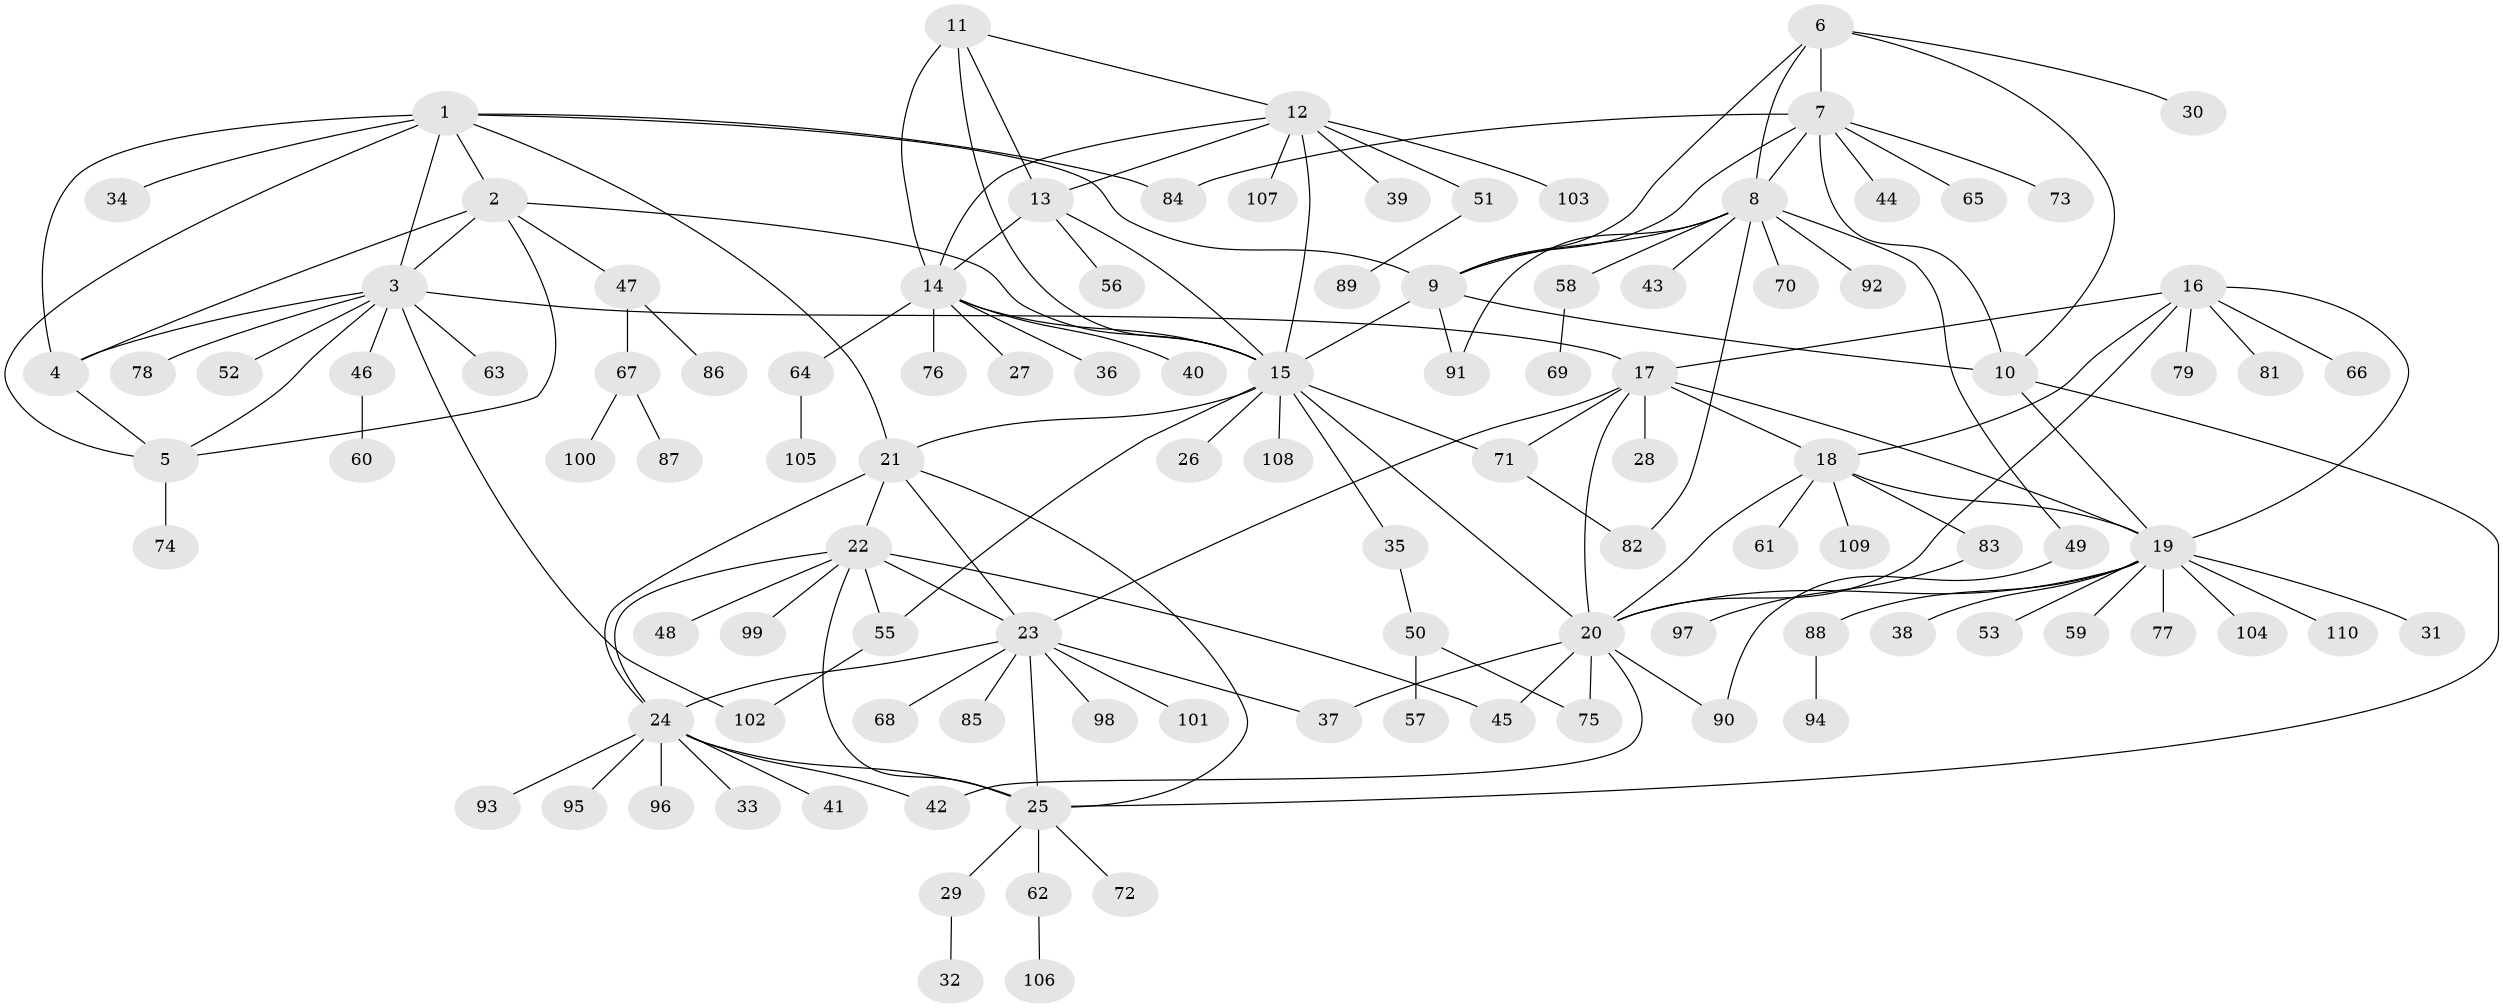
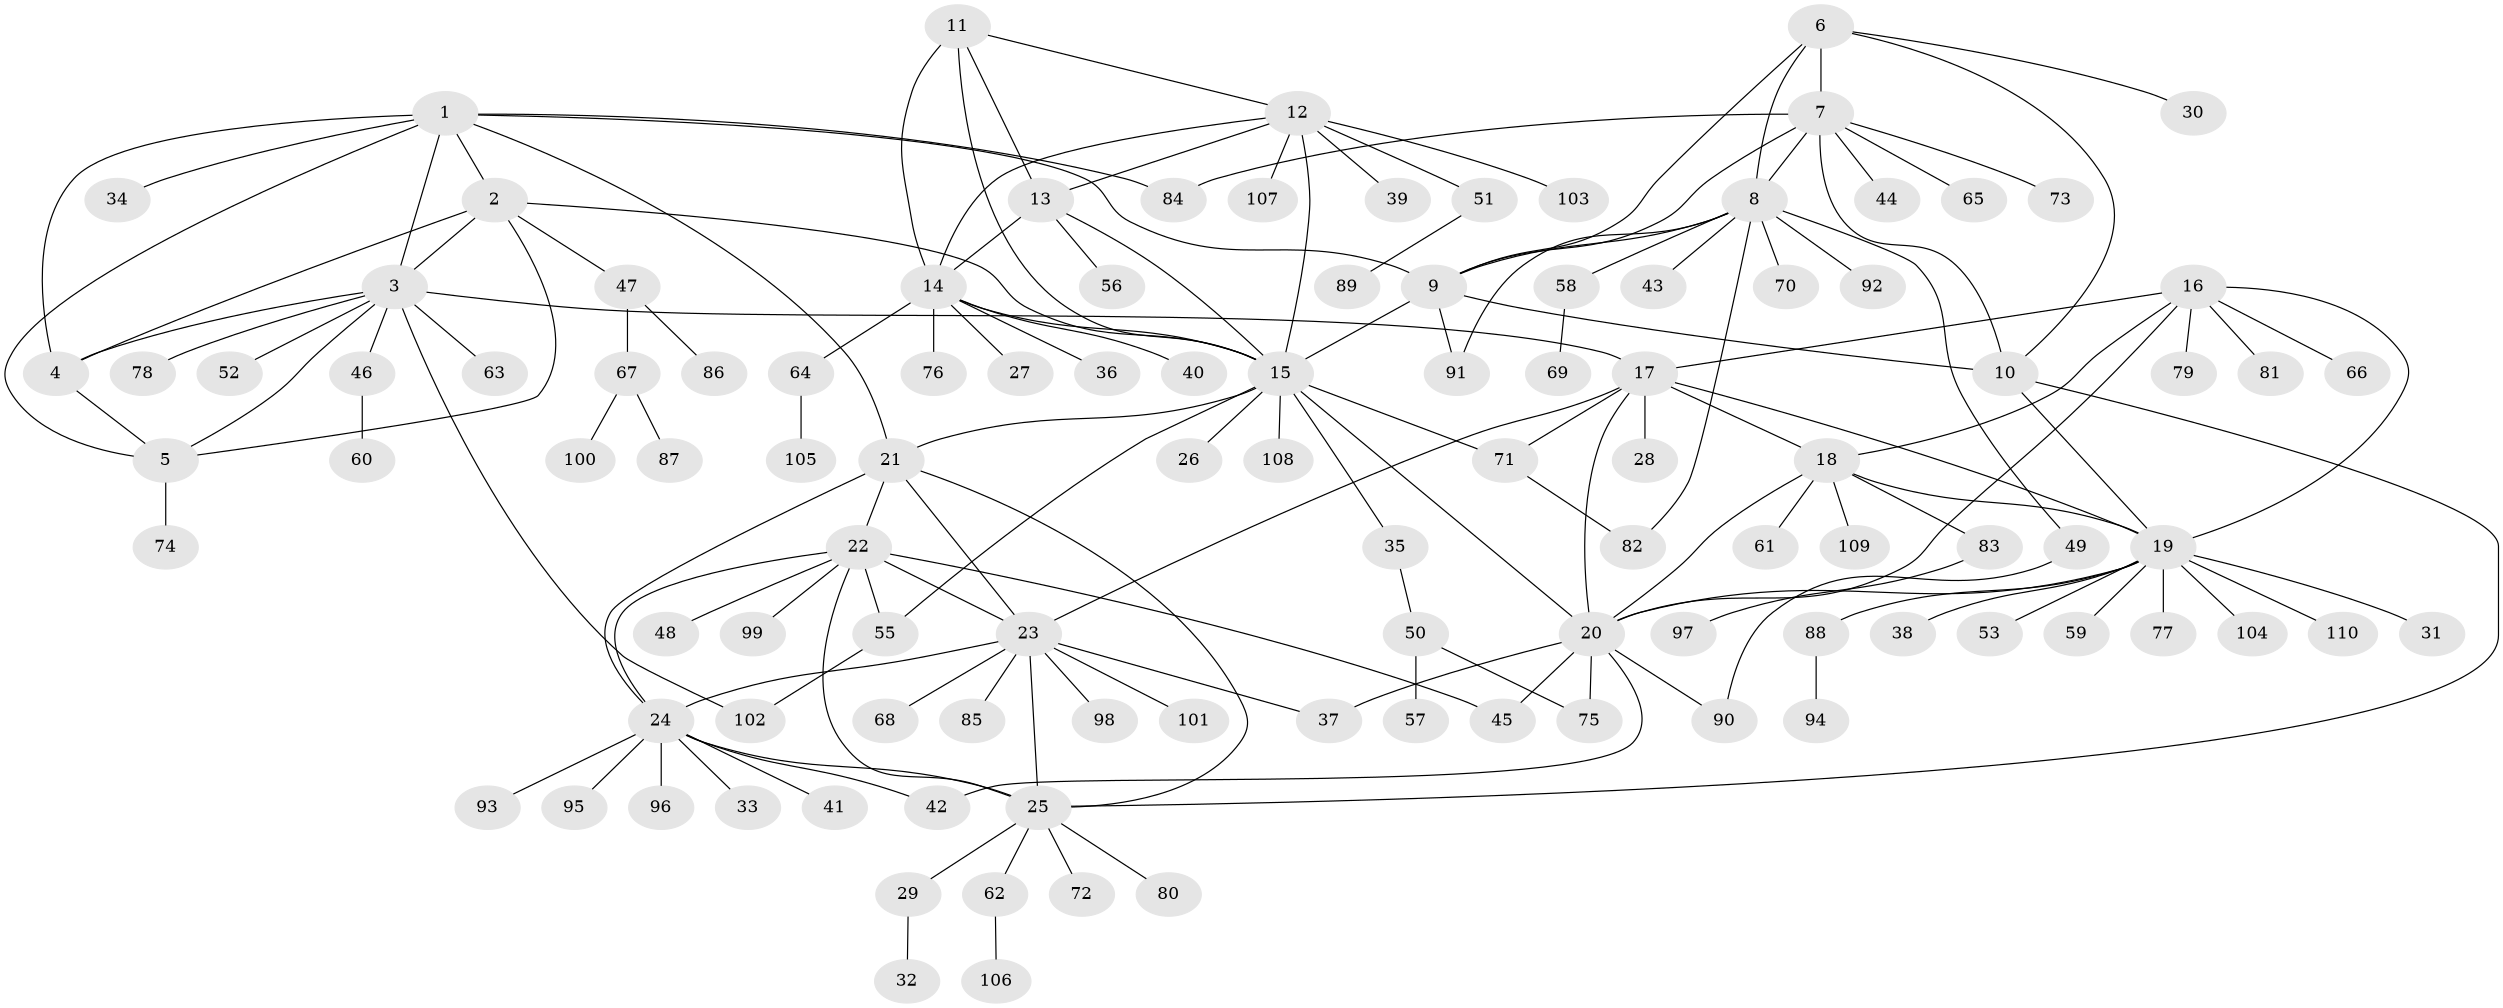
  graph {
    node [color=gray90 style=filled]
    1
    2
    3
    4
    5
    9
    21
    34
    84
    15
    47
    17
    46
    52
    63
    78
    102
    74
    10
    91
    25
    23
    22
    24
    20
    26
    35
    55
    71
    108
    67
    86
    19
    18
    28
    60
    6
    7
    8
    30
    44
    65
    73
    43
    49
    58
    70
    82
    92
    90
    69
    31
    38
    53
    59
    77
    88
    104
    110
    29
    62
    72
+   80
    11
    12
    13
    14
    39
    51
    103
    107
    56
    27
    36
    40
    64
    76
    89
    105
    37
    42
    45
    75
    50
    16
    66
    79
    81
    61
    83
    109
    68
    85
    98
    101
    97
    94
    48
    99
    33
    41
    93
    95
    96
    32
    106
    57
    87
    100
    1 -- 2
    1 -- 3
    1 -- 4
    1 -- 5
    1 -- 9
    1 -- 21
    1 -- 34
    1 -- 84
    2 -- 3
    2 -- 4
    2 -- 5
    2 -- 15
    2 -- 47
    3 -- 4
    3 -- 5
    3 -- 17
    3 -- 46
    3 -- 52
    3 -- 63
    3 -- 78
    3 -- 102
    4 -- 5
    5 -- 74
    9 -- 15
    9 -- 10
    9 -- 91
    21 -- 25
    21 -- 23
    21 -- 22
    21 -- 24
    15 -- 21
    15 -- 20
    15 -- 26
    15 -- 35
    15 -- 55
    15 -- 71
    15 -- 108
    47 -- 67
    47 -- 86
    17 -- 23
    17 -- 20
    17 -- 71
    17 -- 19
    17 -- 18
    17 -- 28
    46 -- 60
    10 -- 25
    10 -- 19
    25 -- 29
    25 -- 62
    25 -- 72
+   25 -- 80
    23 -- 25
    23 -- 24
    23 -- 37
    23 -- 68
    23 -- 85
    23 -- 98
    23 -- 101
    22 -- 25
    22 -- 23
    22 -- 24
    22 -- 55
    22 -- 45
    22 -- 48
    22 -- 99
    24 -- 25
    24 -- 42
    24 -- 33
    24 -- 41
    24 -- 93
    24 -- 95
    24 -- 96
    20 -- 90
    20 -- 37
    20 -- 42
    20 -- 45
    20 -- 75
    35 -- 50
    55 -- 102
    71 -- 82
    67 -- 87
    67 -- 100
    19 -- 20
    19 -- 31
    19 -- 38
    19 -- 53
    19 -- 59
    19 -- 77
    19 -- 88
    19 -- 104
    19 -- 110
    18 -- 20
    18 -- 19
    18 -- 61
    18 -- 83
    18 -- 109
    6 -- 9
    6 -- 10
    6 -- 7
    6 -- 8
    6 -- 30
    7 -- 9
    7 -- 84
    7 -- 10
    7 -- 8
    7 -- 44
    7 -- 65
    7 -- 73
    8 -- 9
    8 -- 91
    8 -- 43
    8 -- 49
    8 -- 58
    8 -- 70
    8 -- 82
    8 -- 92
    49 -- 90
    58 -- 69
    88 -- 94
    29 -- 32
    62 -- 106
    11 -- 15
    11 -- 12
    11 -- 13
    11 -- 14
    12 -- 15
    12 -- 13
    12 -- 14
    12 -- 39
    12 -- 51
    12 -- 103
    12 -- 107
    13 -- 15
    13 -- 14
    13 -- 56
    14 -- 15
    14 -- 27
    14 -- 36
    14 -- 40
    14 -- 64
    14 -- 76
    51 -- 89
    64 -- 105
    50 -- 75
    50 -- 57
    16 -- 17
    16 -- 20
    16 -- 19
    16 -- 18
    16 -- 66
    16 -- 79
    16 -- 81
    83 -- 97
  }
